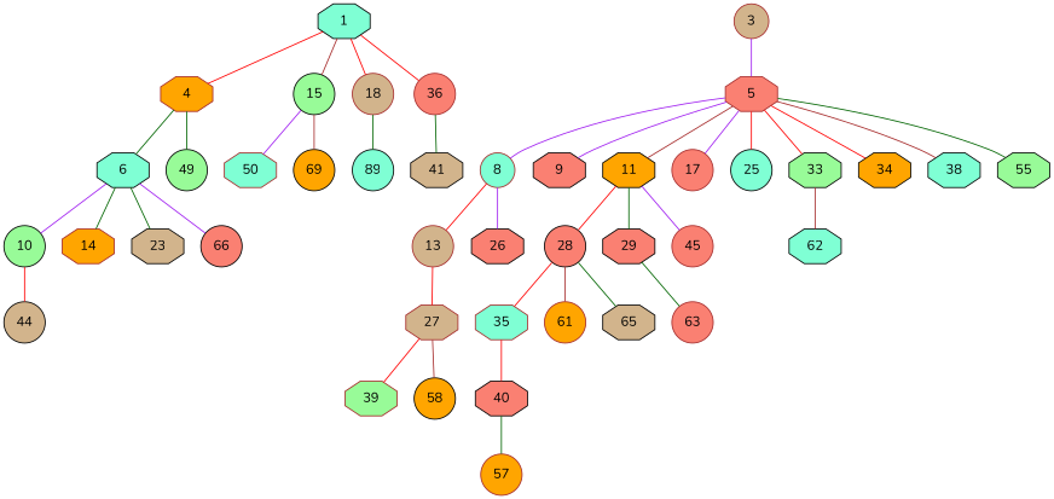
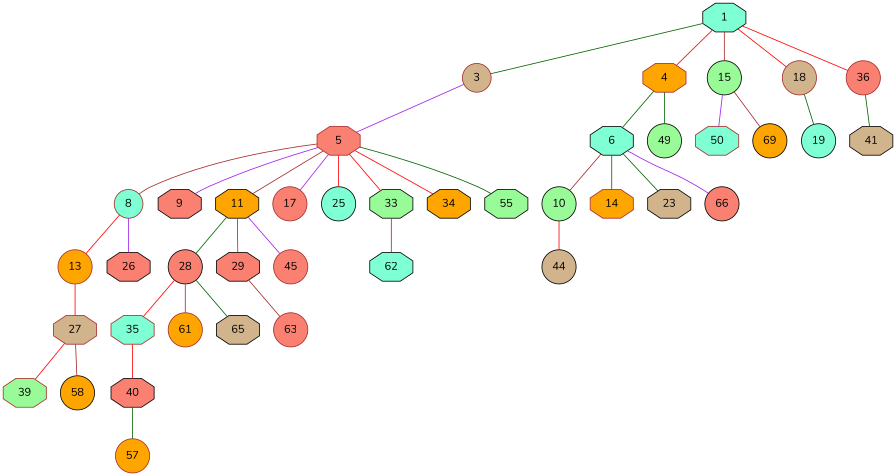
  graph {
    fontname=Nunito
    node [color=black fillcolor=salmon fontname=Nunito shape=octagon style=filled]
    edge [color=red fontname=Nunito]
    1 [fillcolor=aquamarine super="+2"]
    3 [color=brown fillcolor=tan shape=circle super="+12"]
    4 [color=brown fillcolor=orange super="+22"]
    15 [fillcolor=palegreen shape=circle super="+16"]
    18 [color=brown fillcolor=tan shape=circle super="+21"]
    36 [color=brown shape=circle super="+37"]
    5 [color=brown super="+7"]
    6 [fillcolor=aquamarine super="+20"]
    49 [fillcolor=palegreen shape=circle super="+52"]
    50 [color=brown fillcolor=aquamarine]
    n11 [fillcolor=orange label=69 shape=circle]
-   19 [fillcolor=aquamarine shape=circle super="+42" label=89]
+   19 [fillcolor=aquamarine shape=circle super="+42"]
    41 [fillcolor=tan]
    8 [color=brown fillcolor=aquamarine shape=circle super="+59"]
    9 [super="+31"]
    11 [fillcolor=orange]
    17 [color=brown shape=circle super="+47"]
    25 [fillcolor=aquamarine shape=circle super="+51"]
    33 [fillcolor=palegreen]
    34 [fillcolor=orange]
-   38 [fillcolor=aquamarine]
    55 [fillcolor=palegreen]
    10 [fillcolor=palegreen shape=circle super="+46"]
    14 [color=brown fillcolor=orange]
    23 [fillcolor=tan super="+60"]
    66 [shape=circle]
-   13 [color=brown fillcolor=tan shape=circle super="+24"]
+   13 [color=brown fillcolor=orange shape=circle super="+24"]
    26
    28 [shape=circle super="+32"]
    29 [super="+30"]
    45 [color=brown shape=circle super="+70"]
    62 [fillcolor=aquamarine super="+69"]
    44 [fillcolor=tan shape=circle super="+48"]
    27 [color=brown fillcolor=tan super="+54"]
    35 [color=brown fillcolor=aquamarine]
    61 [color=brown fillcolor=orange shape=circle]
    65 [fillcolor=tan super="+68"]
    63 [color=brown shape=circle]
    39 [color=brown fillcolor=palegreen super="+43"]
    58 [fillcolor=orange shape=circle]
    40 [super="+53"]
    57 [color=brown fillcolor=orange shape=circle super="+67"]
+   1 -- 3 [color=darkgreen]
    1 -- 4
    1 -- 15 [color=brown]
    1 -- 18
    1 -- 36
    3 -- 5 [color=purple]
    4 -- 6 [color=darkgreen]
    4 -- 49 [color=darkgreen]
    15 -- 50 [color=purple]
    15 -- n11 [color=brown]
    18 -- 19 [color=darkgreen]
    36 -- 41 [color=darkgreen]
-   5 -- 8 [color=purple]
+   5 -- 8 [color=brown]
    5 -- 9 [color=purple]
    5 -- 11 [color=brown]
    5 -- 17 [color=purple]
    5 -- 25
    5 -- 33
    5 -- 34
-   5 -- 38 [color=brown]
    5 -- 55 [color=darkgreen]
-   6 -- 10 [color=purple]
+   6 -- 10 [color=brown]
    6 -- 14 [color=darkgreen]
    6 -- 23 [color=darkgreen]
    6 -- 66 [color=purple]
    8 -- 13
    8 -- 26 [color=purple]
-   11 -- 28
-   11 -- 29 [color=darkgreen]
+   11 -- 28 [color=darkgreen]
+   11 -- 29 [color=brown]
    11 -- 45 [color=purple]
    33 -- 62 [color=brown]
    10 -- 44
    13 -- 27
    28 -- 35
    28 -- 61 [color=brown]
    28 -- 65 [color=darkgreen]
-   29 -- 63 [color=darkgreen]
+   29 -- 63 [color=brown]
    27 -- 39
    27 -- 58 [color=brown]
    35 -- 40
    40 -- 57 [color=darkgreen]
  }
